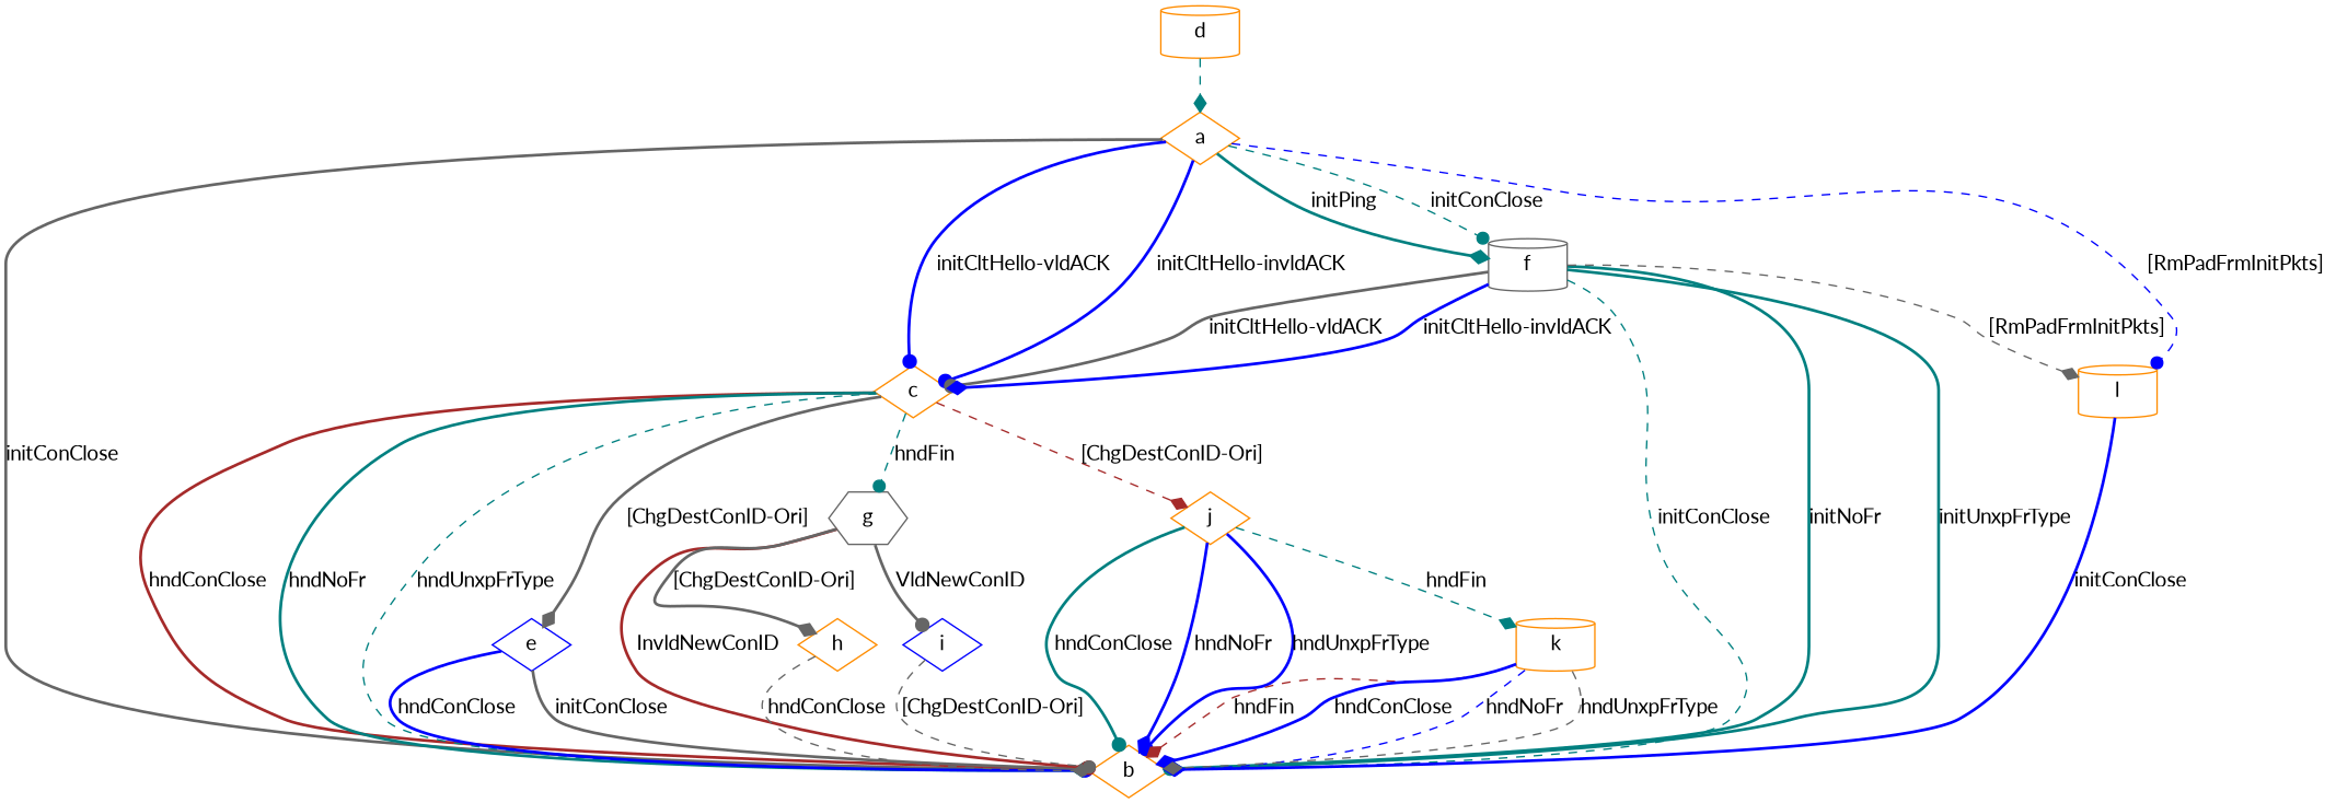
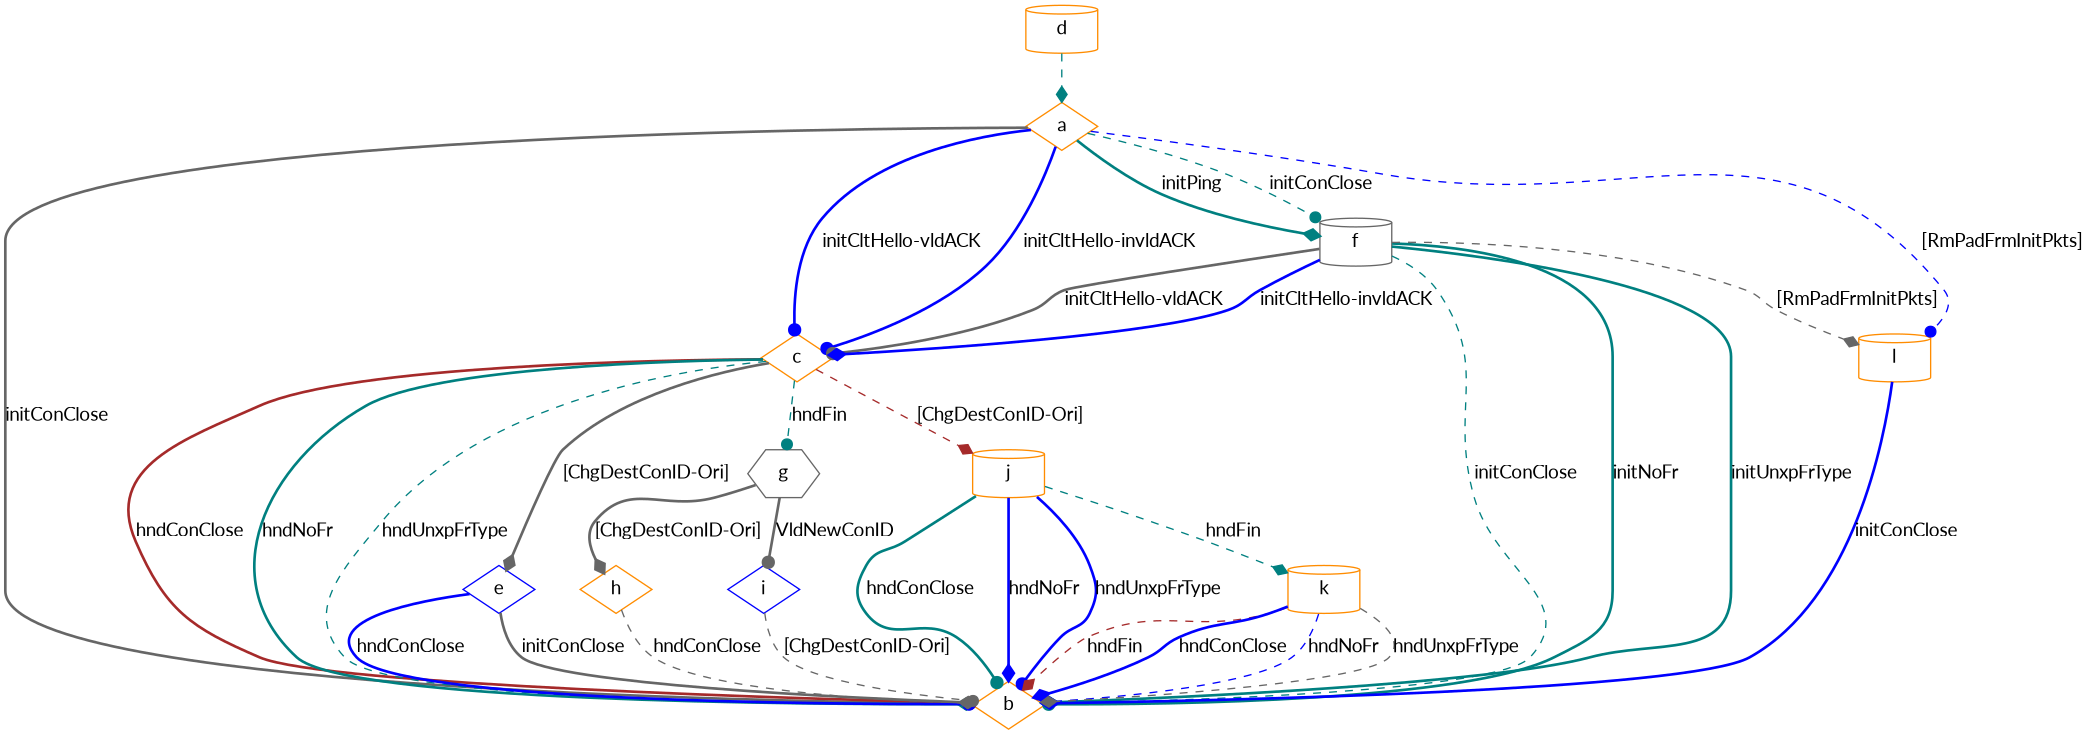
  digraph {
    fontname=Lato
    node [color=darkorange fontname=Lato shape=diamond]
    edge [arrowhead=diamond color=teal fontname=Lato style=bold]
    a
    b
    c
    f [color=gray40 shape=cylinder]
    l [shape=cylinder]
    e [color=blue]
    g [color=gray40 shape=hexagon]
-   j
+   j [shape=cylinder]
    h
    i [color=blue]
    k [shape=cylinder]
    d [shape=cylinder]
    a -> b [arrowhead=dot color=gray40 label="initConClose "]
    a -> c [arrowhead=dot color=blue label="initCltHello-vldACK "]
    a -> c [arrowhead=dot color=blue label="initCltHello-invldACK "]
    a -> f [label="initPing "]
    a -> f [arrowhead=dot label="initConClose " style=dashed]
    a -> l [arrowhead=dot color=blue label="[RmPadFrmInitPkts] " style=dashed]
    c -> b [arrowhead=dot color=brown label="hndConClose "]
    c -> b [label="hndNoFr "]
    c -> b [label="hndUnxpFrType " style=dashed]
    c -> e [color=gray40 label="[ChgDestConID-Ori] "]
    c -> g [arrowhead=dot label="hndFin " style=dashed]
    c -> j [color=brown label="[ChgDestConID-Ori] " style=dashed]
    f -> b [label="initConClose " style=dashed]
    f -> b [arrowhead=dot label="initNoFr "]
    f -> b [label="initUnxpFrType "]
    f -> c [arrowhead=dot color=gray40 label="initCltHello-vldACK "]
    f -> c [color=blue label="initCltHello-invldACK "]
    f -> l [color=gray40 label="[RmPadFrmInitPkts] " style=dashed]
    l -> b [color=blue label="initConClose "]
    e -> b [arrowhead=dot color=blue label="hndConClose "]
    e -> b [color=gray40 label="initConClose "]
-   g -> b [arrowhead=dot color=brown label="InvldNewConID "]
    g -> h [color=gray40 label="[ChgDestConID-Ori] "]
    g -> i [arrowhead=dot color=gray40 label="VldNewConID "]
    j -> b [arrowhead=dot label="hndConClose "]
    j -> b [color=blue label="hndNoFr "]
    j -> b [arrowhead=dot color=blue label="hndUnxpFrType "]
    j -> k [label="hndFin " style=dashed]
    h -> b [color=gray40 label="hndConClose " style=dashed]
    i -> b [arrowhead=dot color=gray40 label="[ChgDestConID-Ori] " style=dashed]
    k -> b [color=brown label="hndFin " style=dashed]
    k -> b [color=blue label="hndConClose "]
    k -> b [color=blue label="hndNoFr " style=dashed]
    k -> b [color=gray40 label="hndUnxpFrType " style=dashed]
    d -> a [style=dashed]
  }
